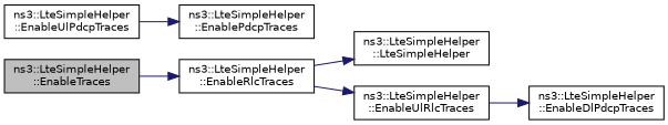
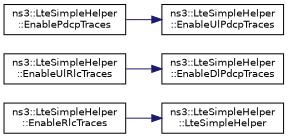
  digraph {
    rankdir=LR
    node [color=black fillcolor=white fontname=Helvetica fontsize=10 shape=record style=filled]
    edge [color=midnightblue fontname=Helvetica fontsize=10 labelfontname=Helvetica labelfontsize=10 style=solid]
-   n1 [fillcolor=grey75 fontcolor=black height=0.2 label="ns3::LteSimpleHelper\l::EnableTraces" width=0.4]
    n2 [height=0.2 label="ns3::LteSimpleHelper\l::EnableRlcTraces" width=0.4]
    n3 [height=0.2 label="ns3::LteSimpleHelper\l::LteSimpleHelper" width=0.4]
    n4 [height=0.2 label="ns3::LteSimpleHelper\l::EnableUlRlcTraces" width=0.4]
    n5 [height=0.2 label="ns3::LteSimpleHelper\l::EnablePdcpTraces" width=0.4]
    n6 [height=0.2 label="ns3::LteSimpleHelper\l::EnableUlPdcpTraces" width=0.4]
    n7 [height=0.2 label="ns3::LteSimpleHelper\l::EnableDlPdcpTraces" width=0.4]
-   n1 -> n2
    n2 -> n3
-   n2 -> n4
    n4 -> n7
-   n6 -> n5
+   n5 -> n6
  }
